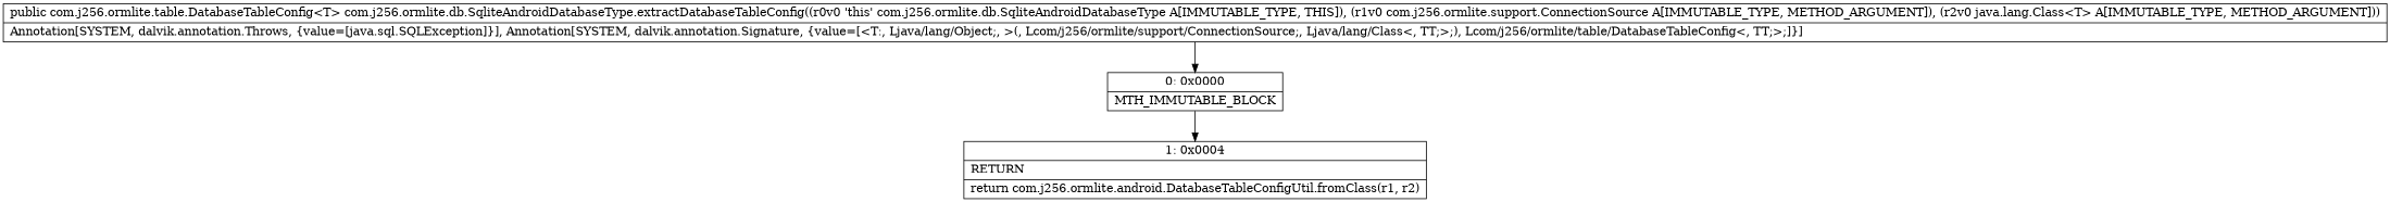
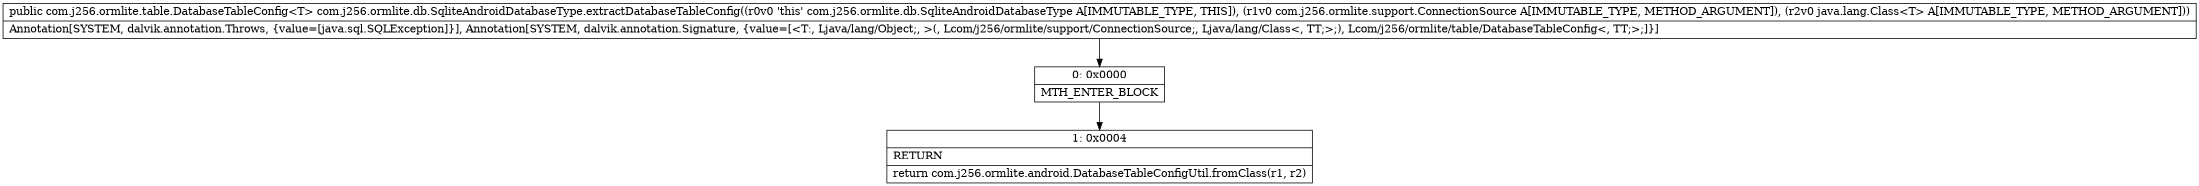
  digraph {
    node [shape=record]
-   n1 [label="{0\:\ 0x0000|MTH_IMMUTABLE_BLOCK\l}"]
+   n1 [label="{0\:\ 0x0000|MTH_ENTER_BLOCK\l}"]
    n2 [label="{1\:\ 0x0004|RETURN\l|return com.j256.ormlite.android.DatabaseTableConfigUtil.fromClass(r1, r2)\l}"]
    n3 [label="{public com.j256.ormlite.table.DatabaseTableConfig\<T\> com.j256.ormlite.db.SqliteAndroidDatabaseType.extractDatabaseTableConfig((r0v0 'this' com.j256.ormlite.db.SqliteAndroidDatabaseType A[IMMUTABLE_TYPE, THIS]), (r1v0 com.j256.ormlite.support.ConnectionSource A[IMMUTABLE_TYPE, METHOD_ARGUMENT]), (r2v0 java.lang.Class\<T\> A[IMMUTABLE_TYPE, METHOD_ARGUMENT]))  | Annotation[SYSTEM, dalvik.annotation.Throws, \{value=[java.sql.SQLException]\}], Annotation[SYSTEM, dalvik.annotation.Signature, \{value=[\<T:, Ljava\/lang\/Object;, \>(, Lcom\/j256\/ormlite\/support\/ConnectionSource;, Ljava\/lang\/Class\<, TT;\>;), Lcom\/j256\/ormlite\/table\/DatabaseTableConfig\<, TT;\>;]\}]\l}"]
    n1 -> n2
    n3 -> n1
  }
